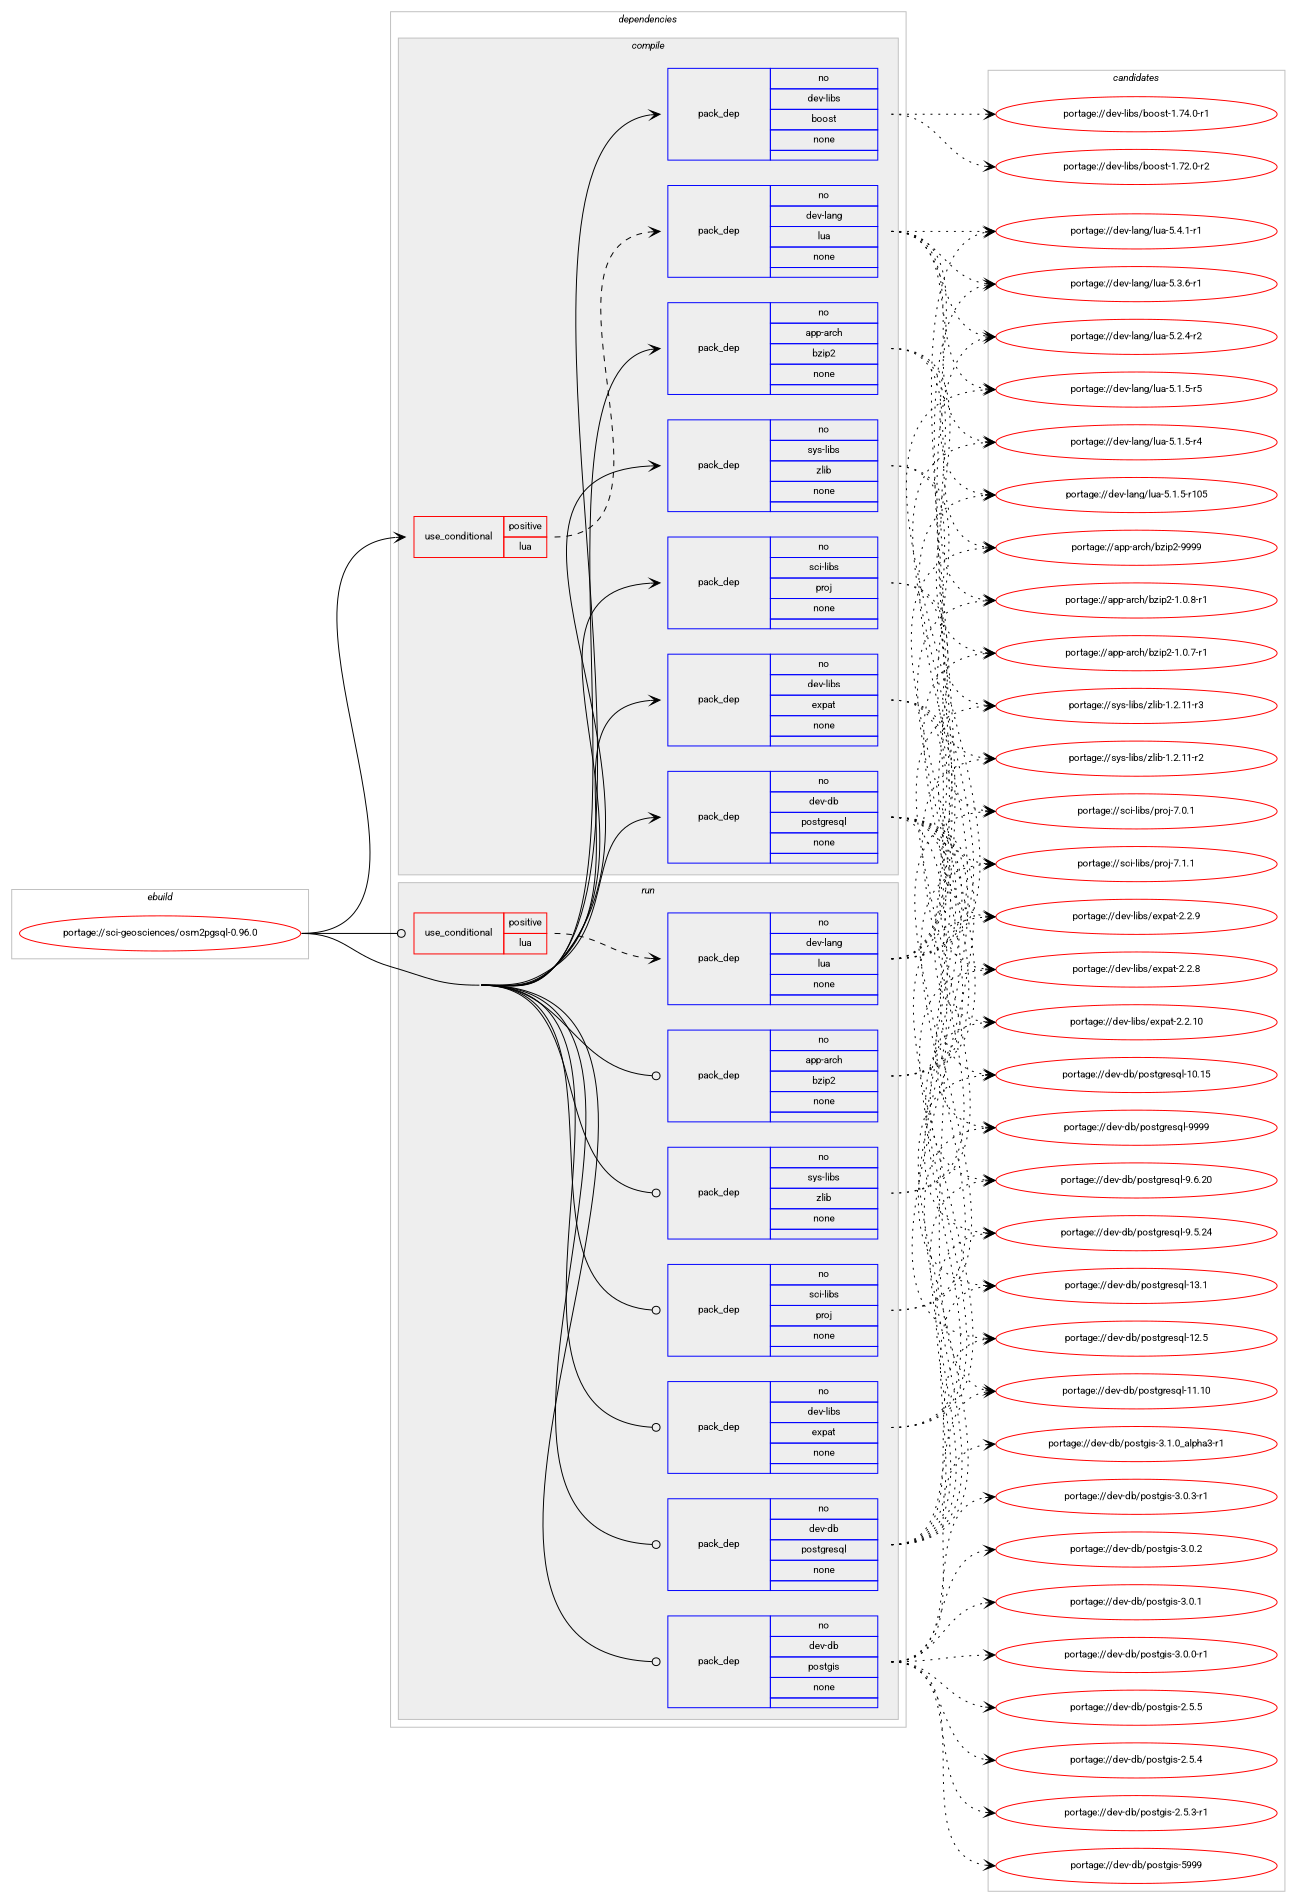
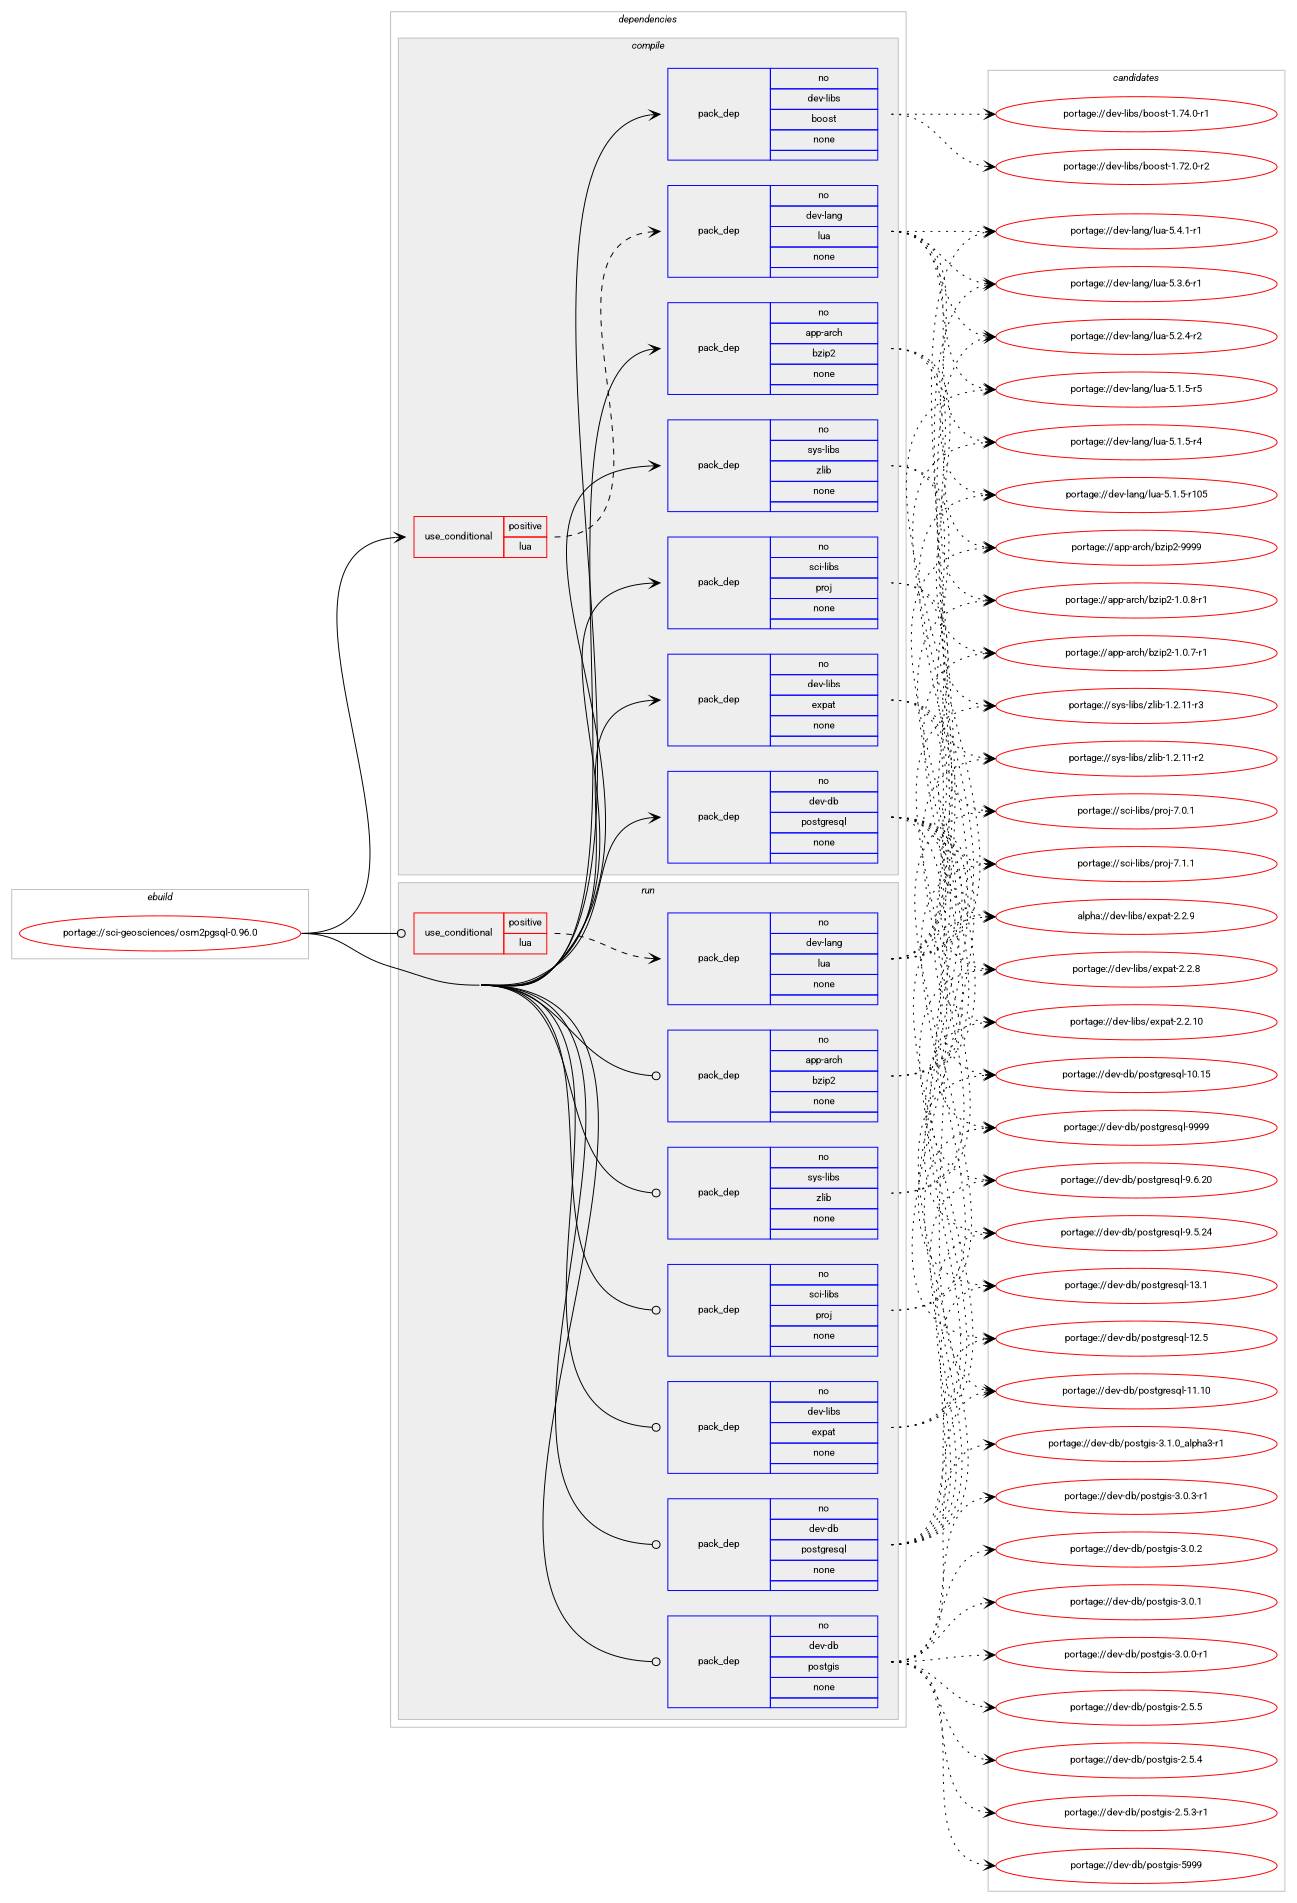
  digraph {
    compound=true
    concentrate=true
    fontname=Roboto
    fontsize=10
    newrank=true
    rankdir=LR
    ranksep=1.5
    node [color=red fontname=Roboto fontsize=10]
    edge [arrowhead=vee fontname=Roboto headport=w style=dotted tailport=e weight=100]
    n1 [label="portage://sci-geosciences/osm2pgsql-0.96.0" width=4]
    n2 [color=blue label=<<TABLE BORDER="0" CELLBORDER="1" CELLSPACING="0" CELLPADDING="4" WIDTH="220"><TR><TD ROWSPAN="6" CELLPADDING="30">pack_dep</TD></TR><TR><TD WIDTH="110">no</TD></TR><TR><TD>dev-lang</TD></TR><TR><TD>lua</TD></TR><TR><TD>none</TD></TR><TR><TD></TD></TR></TABLE>> shape=none]
    n3 [label=<<TABLE BORDER="0" CELLBORDER="1" CELLSPACING="0" CELLPADDING="4"><TR><TD ROWSPAN="3" CELLPADDING="10">use_conditional</TD></TR><TR><TD>positive</TD></TR><TR><TD>lua</TD></TR></TABLE>> shape=none]
    n4 [color=blue label=<<TABLE BORDER="0" CELLBORDER="1" CELLSPACING="0" CELLPADDING="4" WIDTH="220"><TR><TD ROWSPAN="6" CELLPADDING="30">pack_dep</TD></TR><TR><TD WIDTH="110">no</TD></TR><TR><TD>app-arch</TD></TR><TR><TD>bzip2</TD></TR><TR><TD>none</TD></TR><TR><TD></TD></TR></TABLE>> shape=none]
    n5 [color=blue label=<<TABLE BORDER="0" CELLBORDER="1" CELLSPACING="0" CELLPADDING="4" WIDTH="220"><TR><TD ROWSPAN="6" CELLPADDING="30">pack_dep</TD></TR><TR><TD WIDTH="110">no</TD></TR><TR><TD>dev-db</TD></TR><TR><TD>postgresql</TD></TR><TR><TD>none</TD></TR><TR><TD></TD></TR></TABLE>> shape=none]
    n6 [color=blue label=<<TABLE BORDER="0" CELLBORDER="1" CELLSPACING="0" CELLPADDING="4" WIDTH="220"><TR><TD ROWSPAN="6" CELLPADDING="30">pack_dep</TD></TR><TR><TD WIDTH="110">no</TD></TR><TR><TD>dev-libs</TD></TR><TR><TD>boost</TD></TR><TR><TD>none</TD></TR><TR><TD></TD></TR></TABLE>> shape=none]
    n7 [color=blue label=<<TABLE BORDER="0" CELLBORDER="1" CELLSPACING="0" CELLPADDING="4" WIDTH="220"><TR><TD ROWSPAN="6" CELLPADDING="30">pack_dep</TD></TR><TR><TD WIDTH="110">no</TD></TR><TR><TD>dev-libs</TD></TR><TR><TD>expat</TD></TR><TR><TD>none</TD></TR><TR><TD></TD></TR></TABLE>> shape=none]
    n8 [color=blue label=<<TABLE BORDER="0" CELLBORDER="1" CELLSPACING="0" CELLPADDING="4" WIDTH="220"><TR><TD ROWSPAN="6" CELLPADDING="30">pack_dep</TD></TR><TR><TD WIDTH="110">no</TD></TR><TR><TD>sci-libs</TD></TR><TR><TD>proj</TD></TR><TR><TD>none</TD></TR><TR><TD></TD></TR></TABLE>> shape=none]
    n9 [color=blue label=<<TABLE BORDER="0" CELLBORDER="1" CELLSPACING="0" CELLPADDING="4" WIDTH="220"><TR><TD ROWSPAN="6" CELLPADDING="30">pack_dep</TD></TR><TR><TD WIDTH="110">no</TD></TR><TR><TD>sys-libs</TD></TR><TR><TD>zlib</TD></TR><TR><TD>none</TD></TR><TR><TD></TD></TR></TABLE>> shape=none]
    n10 [color=blue label=<<TABLE BORDER="0" CELLBORDER="1" CELLSPACING="0" CELLPADDING="4" WIDTH="220"><TR><TD ROWSPAN="6" CELLPADDING="30">pack_dep</TD></TR><TR><TD WIDTH="110">no</TD></TR><TR><TD>dev-lang</TD></TR><TR><TD>lua</TD></TR><TR><TD>none</TD></TR><TR><TD></TD></TR></TABLE>> shape=none]
    n11 [label=<<TABLE BORDER="0" CELLBORDER="1" CELLSPACING="0" CELLPADDING="4"><TR><TD ROWSPAN="3" CELLPADDING="10">use_conditional</TD></TR><TR><TD>positive</TD></TR><TR><TD>lua</TD></TR></TABLE>> shape=none]
    n12 [color=blue label=<<TABLE BORDER="0" CELLBORDER="1" CELLSPACING="0" CELLPADDING="4" WIDTH="220"><TR><TD ROWSPAN="6" CELLPADDING="30">pack_dep</TD></TR><TR><TD WIDTH="110">no</TD></TR><TR><TD>app-arch</TD></TR><TR><TD>bzip2</TD></TR><TR><TD>none</TD></TR><TR><TD></TD></TR></TABLE>> shape=none]
    n13 [color=blue label=<<TABLE BORDER="0" CELLBORDER="1" CELLSPACING="0" CELLPADDING="4" WIDTH="220"><TR><TD ROWSPAN="6" CELLPADDING="30">pack_dep</TD></TR><TR><TD WIDTH="110">no</TD></TR><TR><TD>dev-db</TD></TR><TR><TD>postgis</TD></TR><TR><TD>none</TD></TR><TR><TD></TD></TR></TABLE>> shape=none]
    n14 [color=blue label=<<TABLE BORDER="0" CELLBORDER="1" CELLSPACING="0" CELLPADDING="4" WIDTH="220"><TR><TD ROWSPAN="6" CELLPADDING="30">pack_dep</TD></TR><TR><TD WIDTH="110">no</TD></TR><TR><TD>dev-db</TD></TR><TR><TD>postgresql</TD></TR><TR><TD>none</TD></TR><TR><TD></TD></TR></TABLE>> shape=none]
    n15 [color=blue label=<<TABLE BORDER="0" CELLBORDER="1" CELLSPACING="0" CELLPADDING="4" WIDTH="220"><TR><TD ROWSPAN="6" CELLPADDING="30">pack_dep</TD></TR><TR><TD WIDTH="110">no</TD></TR><TR><TD>dev-libs</TD></TR><TR><TD>expat</TD></TR><TR><TD>none</TD></TR><TR><TD></TD></TR></TABLE>> shape=none]
    n16 [color=blue label=<<TABLE BORDER="0" CELLBORDER="1" CELLSPACING="0" CELLPADDING="4" WIDTH="220"><TR><TD ROWSPAN="6" CELLPADDING="30">pack_dep</TD></TR><TR><TD WIDTH="110">no</TD></TR><TR><TD>sci-libs</TD></TR><TR><TD>proj</TD></TR><TR><TD>none</TD></TR><TR><TD></TD></TR></TABLE>> shape=none]
    n17 [color=blue label=<<TABLE BORDER="0" CELLBORDER="1" CELLSPACING="0" CELLPADDING="4" WIDTH="220"><TR><TD ROWSPAN="6" CELLPADDING="30">pack_dep</TD></TR><TR><TD WIDTH="110">no</TD></TR><TR><TD>sys-libs</TD></TR><TR><TD>zlib</TD></TR><TR><TD>none</TD></TR><TR><TD></TD></TR></TABLE>> shape=none]
    n18 [label="portage://dev-lang/lua-5.4.1-r1" width=4]
    n19 [label="portage://dev-lang/lua-5.3.6-r1" width=4]
    n20 [label="portage://dev-lang/lua-5.2.4-r2" width=4]
    n21 [label="portage://dev-lang/lua-5.1.5-r5" width=4]
    n22 [label="portage://dev-lang/lua-5.1.5-r4" width=4]
    n23 [label="portage://dev-lang/lua-5.1.5-r105" width=4]
    n24 [label="portage://app-arch/bzip2-9999" width=4]
    n25 [label="portage://app-arch/bzip2-1.0.8-r1" width=4]
    n26 [label="portage://app-arch/bzip2-1.0.7-r1" width=4]
    n27 [label="portage://dev-db/postgresql-9999" width=4]
    n28 [label="portage://dev-db/postgresql-9.6.20" width=4]
    n29 [label="portage://dev-db/postgresql-9.5.24" width=4]
    n30 [label="portage://dev-db/postgresql-13.1" width=4]
    n31 [label="portage://dev-db/postgresql-12.5" width=4]
    n32 [label="portage://dev-db/postgresql-11.10" width=4]
    n33 [label="portage://dev-db/postgresql-10.15" width=4]
    n34 [label="portage://dev-libs/boost-1.74.0-r1" width=4]
    n35 [label="portage://dev-libs/boost-1.72.0-r2" width=4]
-   n36 [label="portage://dev-libs/expat-2.2.9" width=4]
+   n36 [label="alpha://dev-libs/expat-2.2.9" width=4]
    n37 [label="portage://dev-libs/expat-2.2.8" width=4]
    n38 [label="portage://dev-libs/expat-2.2.10" width=4]
    n39 [label="portage://sci-libs/proj-7.1.1" width=4]
    n40 [label="portage://sci-libs/proj-7.0.1" width=4]
    n41 [label="portage://sys-libs/zlib-1.2.11-r3" width=4]
    n42 [label="portage://sys-libs/zlib-1.2.11-r2" width=4]
    n43 [label="portage://dev-db/postgis-5999" width=4]
    n44 [label="portage://dev-db/postgis-3.1.0_alpha3-r1" width=4]
    n45 [label="portage://dev-db/postgis-3.0.3-r1" width=4]
    n46 [label="portage://dev-db/postgis-3.0.2" width=4]
    n47 [label="portage://dev-db/postgis-3.0.1" width=4]
    n48 [label="portage://dev-db/postgis-3.0.0-r1" width=4]
    n49 [label="portage://dev-db/postgis-2.5.5" width=4]
    n50 [label="portage://dev-db/postgis-2.5.4" width=4]
    n51 [label="portage://dev-db/postgis-2.5.3-r1" width=4]
    subgraph cluster_1 {
      color=gray
      label=<<i>ebuild</i>>
      rank=same
      n1
    }
    subgraph cluster_2 {
      color=gray
      label=<<i>dependencies</i>>
      subgraph cluster_3 {
        color=gray
        fillcolor="#eeeeee"
        label=<<i>compile</i>>
        style=filled
        subgraph sub_4 {
          color=gray
          fillcolor="#eeeeee"
          label=<<i>compile</i>>
          style=filled
          n3
          subgraph sub_5 {
            color=gray
            fillcolor="#eeeeee"
            label=<<i>compile</i>>
            style=filled
            n2
          }
        }
        subgraph sub_6 {
          color=gray
          fillcolor="#eeeeee"
          label=<<i>compile</i>>
          style=filled
          n4
        }
        subgraph sub_7 {
          color=gray
          fillcolor="#eeeeee"
          label=<<i>compile</i>>
          style=filled
          n5
        }
        subgraph sub_8 {
          color=gray
          fillcolor="#eeeeee"
          label=<<i>compile</i>>
          style=filled
          n6
        }
        subgraph sub_9 {
          color=gray
          fillcolor="#eeeeee"
          label=<<i>compile</i>>
          style=filled
          n7
        }
        subgraph sub_10 {
          color=gray
          fillcolor="#eeeeee"
          label=<<i>compile</i>>
          style=filled
          n8
        }
        subgraph sub_11 {
          color=gray
          fillcolor="#eeeeee"
          label=<<i>compile</i>>
          style=filled
          n9
        }
      }
      subgraph cluster_12 {
        color=gray
        fillcolor="#eeeeee"
        label=<<i>compile and run</i>>
        style=filled
      }
      subgraph cluster_13 {
        color=gray
        fillcolor="#eeeeee"
        label=<<i>run</i>>
        style=filled
        subgraph sub_14 {
          color=gray
          fillcolor="#eeeeee"
          label=<<i>run</i>>
          style=filled
          n11
          subgraph sub_15 {
            color=gray
            fillcolor="#eeeeee"
            label=<<i>run</i>>
            style=filled
            n10
          }
        }
        subgraph sub_16 {
          color=gray
          fillcolor="#eeeeee"
          label=<<i>run</i>>
          style=filled
          n12
        }
        subgraph sub_17 {
          color=gray
          fillcolor="#eeeeee"
          label=<<i>run</i>>
          style=filled
          n13
        }
        subgraph sub_18 {
          color=gray
          fillcolor="#eeeeee"
          label=<<i>run</i>>
          style=filled
          n14
        }
        subgraph sub_19 {
          color=gray
          fillcolor="#eeeeee"
          label=<<i>run</i>>
          style=filled
          n15
        }
        subgraph sub_20 {
          color=gray
          fillcolor="#eeeeee"
          label=<<i>run</i>>
          style=filled
          n16
        }
        subgraph sub_21 {
          color=gray
          fillcolor="#eeeeee"
          label=<<i>run</i>>
          style=filled
          n17
        }
      }
    }
    subgraph cluster_22 {
      color=gray
      label=<<i>candidates</i>>
      rank=same
      subgraph sub_23 {
        color=black
        label=<<i>candidates</i>>
        nodesep=1
        rank=same
        n18
        n19
        n20
        n21
        n22
        n23
      }
      subgraph sub_24 {
        color=black
        label=<<i>candidates</i>>
        nodesep=1
        rank=same
        n24
        n25
        n26
      }
      subgraph sub_25 {
        color=black
        label=<<i>candidates</i>>
        nodesep=1
        rank=same
        n27
        n28
        n29
        n30
        n31
        n32
        n33
      }
      subgraph sub_26 {
        color=black
        label=<<i>candidates</i>>
        nodesep=1
        rank=same
        n34
        n35
      }
      subgraph sub_27 {
        color=black
        label=<<i>candidates</i>>
        nodesep=1
        rank=same
        n36
        n37
        n38
      }
      subgraph sub_28 {
        color=black
        label=<<i>candidates</i>>
        nodesep=1
        rank=same
        n39
        n40
      }
      subgraph sub_29 {
        color=black
        label=<<i>candidates</i>>
        nodesep=1
        rank=same
        n18
        n19
        n20
        n21
        n22
        n23
      }
      subgraph sub_30 {
        color=black
        label=<<i>candidates</i>>
        nodesep=1
        rank=same
        n41
        n42
      }
      subgraph sub_31 {
        color=black
        label=<<i>candidates</i>>
        nodesep=1
        rank=same
        n24
        n25
        n26
      }
      subgraph sub_32 {
        color=black
        label=<<i>candidates</i>>
        nodesep=1
        rank=same
        n43
        n44
        n45
        n46
        n47
        n48
        n49
        n50
        n51
      }
      subgraph sub_33 {
        color=black
        label=<<i>candidates</i>>
        nodesep=1
        rank=same
        n27
        n28
        n29
        n30
        n31
        n32
        n33
      }
      subgraph sub_34 {
        color=black
        label=<<i>candidates</i>>
        nodesep=1
        rank=same
        n36
        n37
        n38
      }
      subgraph sub_35 {
        color=black
        label=<<i>candidates</i>>
        nodesep=1
        rank=same
        n39
        n40
      }
      subgraph sub_36 {
        color=black
        label=<<i>candidates</i>>
        nodesep=1
        rank=same
        n41
        n42
      }
    }
    n1 -> n3 [style=solid weight=20]
    n1 -> n4 [style=solid weight=20]
    n1 -> n5 [style=solid weight=20]
    n1 -> n6 [style=solid weight=20]
    n1 -> n7 [style=solid weight=20]
    n1 -> n8 [style=solid weight=20]
    n1 -> n9 [style=solid weight=20]
    n1 -> n11 [arrowhead=odot style=solid weight=20]
    n1 -> n12 [arrowhead=odot style=solid weight=20]
    n1 -> n13 [arrowhead=odot style=solid weight=20]
    n1 -> n14 [arrowhead=odot style=solid weight=20]
    n1 -> n15 [arrowhead=odot style=solid weight=20]
    n1 -> n16 [arrowhead=odot style=solid weight=20]
    n1 -> n17 [arrowhead=odot style=solid weight=20]
    n2 -> n18
    n2 -> n19
    n2 -> n20
    n2 -> n21
    n2 -> n22
    n2 -> n23
    n3 -> n2 [style=dashed weight=20]
    n4 -> n24
    n4 -> n25
    n4 -> n26
    n5 -> n27
    n5 -> n28
    n5 -> n29
    n5 -> n30
    n5 -> n31
    n5 -> n32
    n5 -> n33
    n6 -> n34
    n6 -> n35
    n7 -> n36
    n7 -> n37
    n7 -> n38
    n8 -> n39
    n8 -> n40
    n9 -> n41
    n9 -> n42
    n10 -> n18
    n10 -> n19
    n10 -> n20
    n10 -> n21
    n10 -> n22
    n10 -> n23
    n11 -> n10 [style=dashed weight=20]
    n12 -> n24
    n12 -> n25
    n12 -> n26
    n13 -> n43
    n13 -> n44
    n13 -> n45
    n13 -> n46
    n13 -> n47
    n13 -> n48
    n13 -> n49
    n13 -> n50
    n13 -> n51
    n14 -> n27
    n14 -> n28
    n14 -> n29
    n14 -> n30
    n14 -> n31
    n14 -> n32
    n14 -> n33
    n15 -> n36
    n15 -> n37
    n15 -> n38
    n16 -> n39
    n16 -> n40
    n17 -> n41
    n17 -> n42
  }
